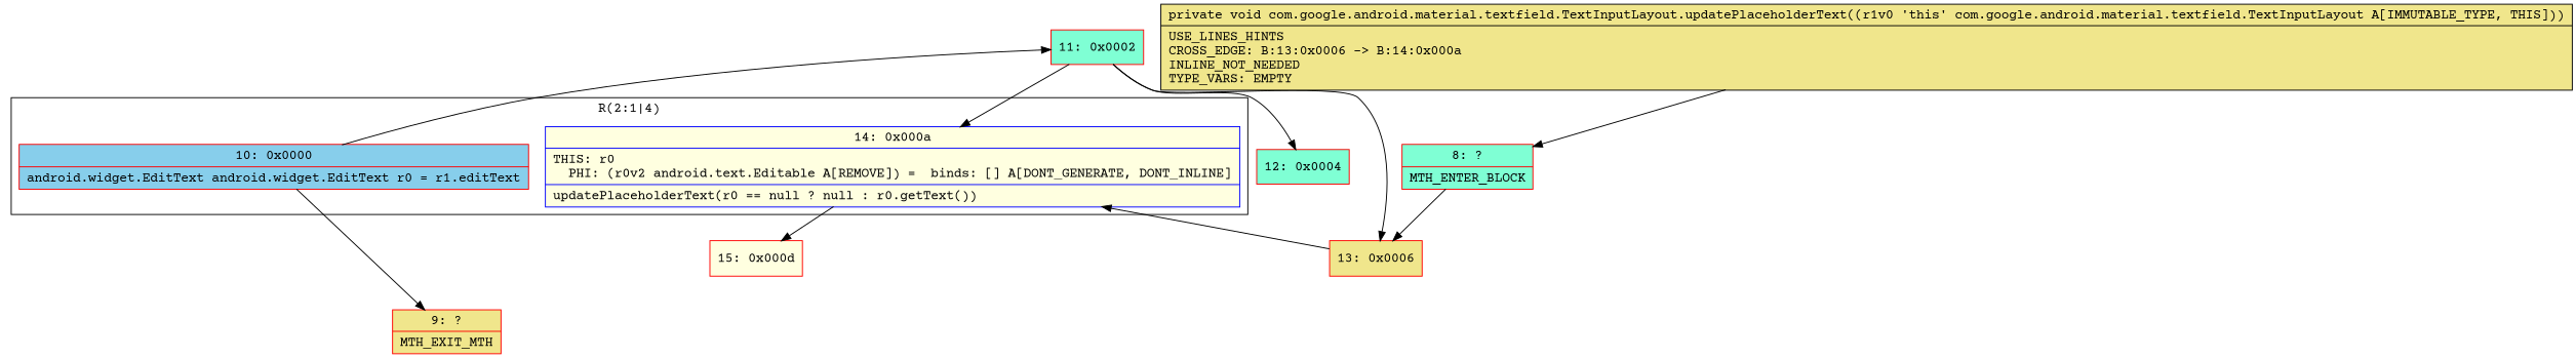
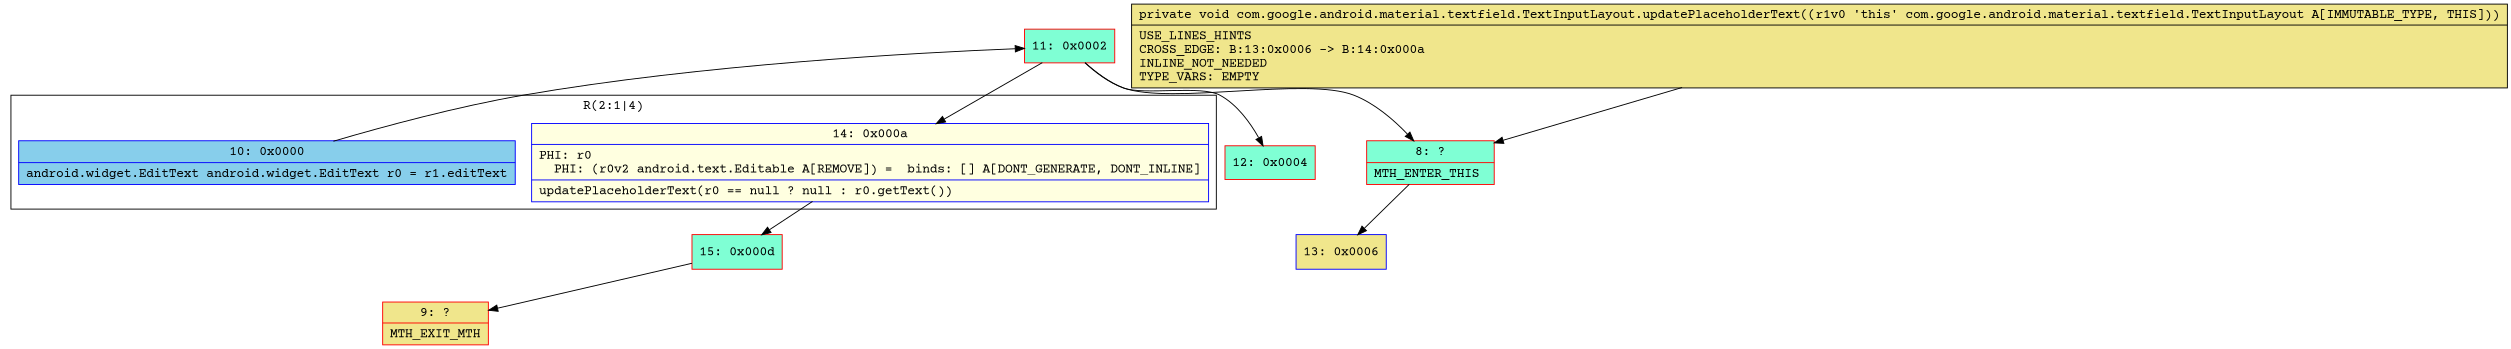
  digraph {
    fontname="Courier Prime"
    node [color=red fillcolor=aquamarine fontname="Courier Prime" shape=record style=filled]
    edge [fontname="Courier Prime"]
-   n1 [fillcolor=skyblue label="{10\:\ 0x0000|android.widget.EditText android.widget.EditText r0 = r1.editText\l}"]
-   n2 [color=blue fillcolor=lightyellow label="{14\:\ 0x000a|THIS: r0 \l  PHI: (r0v2 android.text.Editable A[REMOVE]) =  binds: [] A[DONT_GENERATE, DONT_INLINE]\l|updatePlaceholderText(r0 == null ? null : r0.getText())\l}"]
+   n1 [color=blue fillcolor=skyblue label="{10\:\ 0x0000|android.widget.EditText android.widget.EditText r0 = r1.editText\l}"]
+   n2 [color=blue fillcolor=lightyellow label="{14\:\ 0x000a|PHI: r0 \l  PHI: (r0v2 android.text.Editable A[REMOVE]) =  binds: [] A[DONT_GENERATE, DONT_INLINE]\l|updatePlaceholderText(r0 == null ? null : r0.getText())\l}"]
    n3 [label="{11\:\ 0x0002}"]
-   n4 [fillcolor=lightyellow label="{15\:\ 0x000d}"]
+   n4 [label="{15\:\ 0x000d}"]
    n5 [label="{12\:\ 0x0004}"]
-   n6 [fillcolor=khaki label="{13\:\ 0x0006}"]
+   n6 [color=blue fillcolor=khaki label="{13\:\ 0x0006}"]
    n7 [fillcolor=khaki label="{9\:\ ?|MTH_EXIT_MTH\l}"]
-   n8 [label="{8\:\ ?|MTH_ENTER_BLOCK\l}"]
+   n8 [label="{8\:\ ?|MTH_ENTER_THIS\l}"]
    n9 [fillcolor=khaki label="{private void com.google.android.material.textfield.TextInputLayout.updatePlaceholderText((r1v0 'this' com.google.android.material.textfield.TextInputLayout A[IMMUTABLE_TYPE, THIS]))  | USE_LINES_HINTS\lCROSS_EDGE: B:13:0x0006 \-\> B:14:0x000a\lINLINE_NOT_NEEDED\lTYPE_VARS: EMPTY\l}" color=""]
    subgraph cluster_1 {
      label="R(2:1|4)"
      n1
      n2
    }
    n1 -> n3
    n2 -> n4
    n3 -> n2
    n3 -> n5
-   n3 -> n6
-   n1 -> n7
-   n6 -> n2
+   n3 -> n8
+   n4 -> n7
    n8 -> n6
    n9 -> n8
  }
